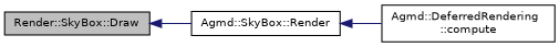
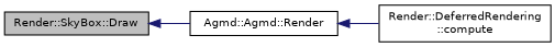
  digraph {
    rankdir=LR
    node [color=black fillcolor=white fontname=Helvetica fontsize=10 shape=record style=filled]
    edge [color=midnightblue dir=back fontname=Helvetica fontsize=10 labelfontname=Helvetica labelfontsize=10 style=solid]
    n1 [fillcolor=grey75 fontcolor=black height=0.2 label="Render::SkyBox::Draw" width=0.4]
-   n2 [height=0.2 label="Agmd::SkyBox::Render" width=0.4]
-   n3 [height=0.2 label="Agmd::DeferredRendering\l::compute" width=0.4]
+   n2 [height=0.2 label="Agmd::Agmd::Render" width=0.4]
+   n3 [height=0.2 label="Render::DeferredRendering\l::compute" width=0.4]
    n1 -> n2
    n2 -> n3
  }
